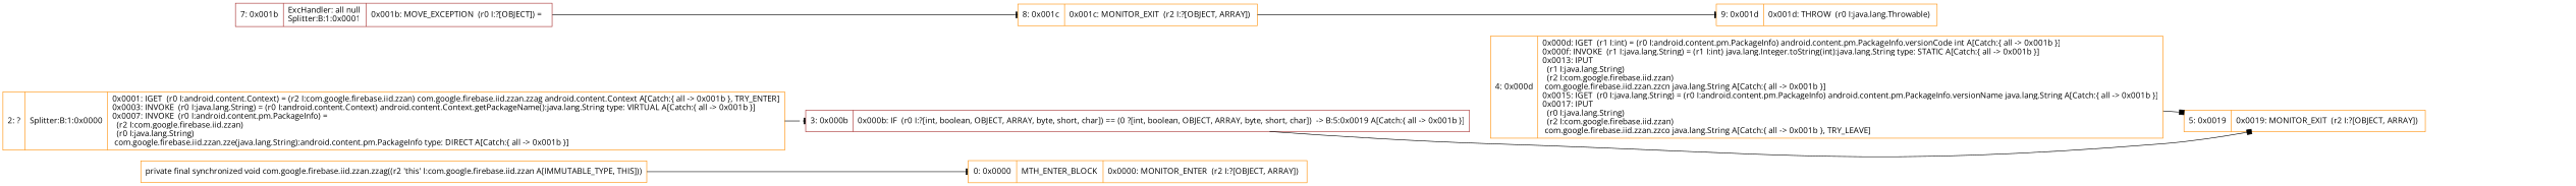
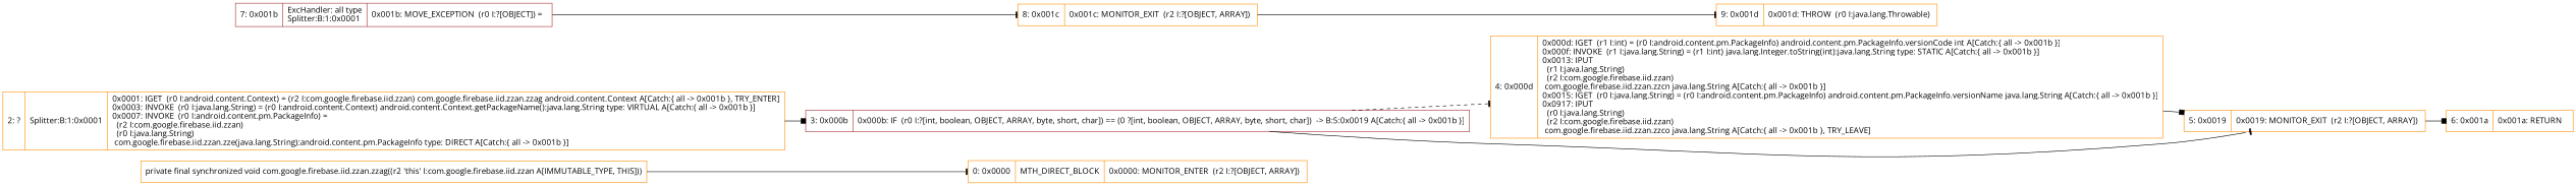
  digraph {
    fontname="Open Sans"
    rankdir=LR
    node [color=darkorange fontname="Open Sans" shape=record]
    edge [arrowhead=box fontname="Open Sans"]
-   n1 [label="{0\:\ 0x0000|MTH_ENTER_BLOCK\l|0x0000: MONITOR_ENTER  (r2 I:?[OBJECT, ARRAY]) \l}"]
-   n2 [label="{2\:\ ?|Splitter:B:1:0x0000\l|0x0001: IGET  (r0 I:android.content.Context) = (r2 I:com.google.firebase.iid.zzan) com.google.firebase.iid.zzan.zzag android.content.Context A[Catch:\{ all \-\> 0x001b \}, TRY_ENTER]\l0x0003: INVOKE  (r0 I:java.lang.String) = (r0 I:android.content.Context) android.content.Context.getPackageName():java.lang.String type: VIRTUAL A[Catch:\{ all \-\> 0x001b \}]\l0x0007: INVOKE  (r0 I:android.content.pm.PackageInfo) = \l  (r2 I:com.google.firebase.iid.zzan)\l  (r0 I:java.lang.String)\l com.google.firebase.iid.zzan.zze(java.lang.String):android.content.pm.PackageInfo type: DIRECT A[Catch:\{ all \-\> 0x001b \}]\l}"]
+   n1 [label="{0\:\ 0x0000|MTH_DIRECT_BLOCK\l|0x0000: MONITOR_ENTER  (r2 I:?[OBJECT, ARRAY]) \l}"]
+   n2 [label="{2\:\ ?|Splitter:B:1:0x0001\l|0x0001: IGET  (r0 I:android.content.Context) = (r2 I:com.google.firebase.iid.zzan) com.google.firebase.iid.zzan.zzag android.content.Context A[Catch:\{ all \-\> 0x001b \}, TRY_ENTER]\l0x0003: INVOKE  (r0 I:java.lang.String) = (r0 I:android.content.Context) android.content.Context.getPackageName():java.lang.String type: VIRTUAL A[Catch:\{ all \-\> 0x001b \}]\l0x0007: INVOKE  (r0 I:android.content.pm.PackageInfo) = \l  (r2 I:com.google.firebase.iid.zzan)\l  (r0 I:java.lang.String)\l com.google.firebase.iid.zzan.zze(java.lang.String):android.content.pm.PackageInfo type: DIRECT A[Catch:\{ all \-\> 0x001b \}]\l}"]
    n3 [color=brown label="{3\:\ 0x000b|0x000b: IF  (r0 I:?[int, boolean, OBJECT, ARRAY, byte, short, char]) == (0 ?[int, boolean, OBJECT, ARRAY, byte, short, char])  \-\> B:5:0x0019 A[Catch:\{ all \-\> 0x001b \}]\l}"]
-   n4 [color=brown label="{7\:\ 0x001b|ExcHandler: all null\lSplitter:B:1:0x0001\l|0x001b: MOVE_EXCEPTION  (r0 I:?[OBJECT]) =  \l}"]
+   n4 [color=brown label="{7\:\ 0x001b|ExcHandler: all type\lSplitter:B:1:0x0001\l|0x001b: MOVE_EXCEPTION  (r0 I:?[OBJECT]) =  \l}"]
    n5 [label="{8\:\ 0x001c|0x001c: MONITOR_EXIT  (r2 I:?[OBJECT, ARRAY]) \l}"]
-   n6 [label="{4\:\ 0x000d|0x000d: IGET  (r1 I:int) = (r0 I:android.content.pm.PackageInfo) android.content.pm.PackageInfo.versionCode int A[Catch:\{ all \-\> 0x001b \}]\l0x000f: INVOKE  (r1 I:java.lang.String) = (r1 I:int) java.lang.Integer.toString(int):java.lang.String type: STATIC A[Catch:\{ all \-\> 0x001b \}]\l0x0013: IPUT  \l  (r1 I:java.lang.String)\l  (r2 I:com.google.firebase.iid.zzan)\l com.google.firebase.iid.zzan.zzcn java.lang.String A[Catch:\{ all \-\> 0x001b \}]\l0x0015: IGET  (r0 I:java.lang.String) = (r0 I:android.content.pm.PackageInfo) android.content.pm.PackageInfo.versionName java.lang.String A[Catch:\{ all \-\> 0x001b \}]\l0x0017: IPUT  \l  (r0 I:java.lang.String)\l  (r2 I:com.google.firebase.iid.zzan)\l com.google.firebase.iid.zzan.zzco java.lang.String A[Catch:\{ all \-\> 0x001b \}, TRY_LEAVE]\l}"]
+   n6 [label="{4\:\ 0x000d|0x000d: IGET  (r1 I:int) = (r0 I:android.content.pm.PackageInfo) android.content.pm.PackageInfo.versionCode int A[Catch:\{ all \-\> 0x001b \}]\l0x000f: INVOKE  (r1 I:java.lang.String) = (r1 I:int) java.lang.Integer.toString(int):java.lang.String type: STATIC A[Catch:\{ all \-\> 0x001b \}]\l0x0013: IPUT  \l  (r1 I:java.lang.String)\l  (r2 I:com.google.firebase.iid.zzan)\l com.google.firebase.iid.zzan.zzcn java.lang.String A[Catch:\{ all \-\> 0x001b \}]\l0x0015: IGET  (r0 I:java.lang.String) = (r0 I:android.content.pm.PackageInfo) android.content.pm.PackageInfo.versionName java.lang.String A[Catch:\{ all \-\> 0x001b \}]\l0x0917: IPUT  \l  (r0 I:java.lang.String)\l  (r2 I:com.google.firebase.iid.zzan)\l com.google.firebase.iid.zzan.zzco java.lang.String A[Catch:\{ all \-\> 0x001b \}, TRY_LEAVE]\l}"]
    n7 [label="{5\:\ 0x0019|0x0019: MONITOR_EXIT  (r2 I:?[OBJECT, ARRAY]) \l}"]
+   n8 [label="{6\:\ 0x001a|0x001a: RETURN   \l}"]
    n9 [label="{9\:\ 0x001d|0x001d: THROW  (r0 I:java.lang.Throwable) \l}"]
    n10 [label="{private final synchronized void com.google.firebase.iid.zzan.zzag((r2 'this' I:com.google.firebase.iid.zzan A[IMMUTABLE_TYPE, THIS])) }"]
-   n2 -> n3 [arrowhead=tee]
-   n3 -> n7
+   n2 -> n3
+   n3 -> n6 [arrowhead=tee style=dashed]
+   n3 -> n7 [arrowhead=tee]
    n4 -> n5 [arrowhead=tee]
    n5 -> n9 [arrowhead=tee]
    n6 -> n7
+   n7 -> n8
    n10 -> n1 [arrowhead=tee]
  }
